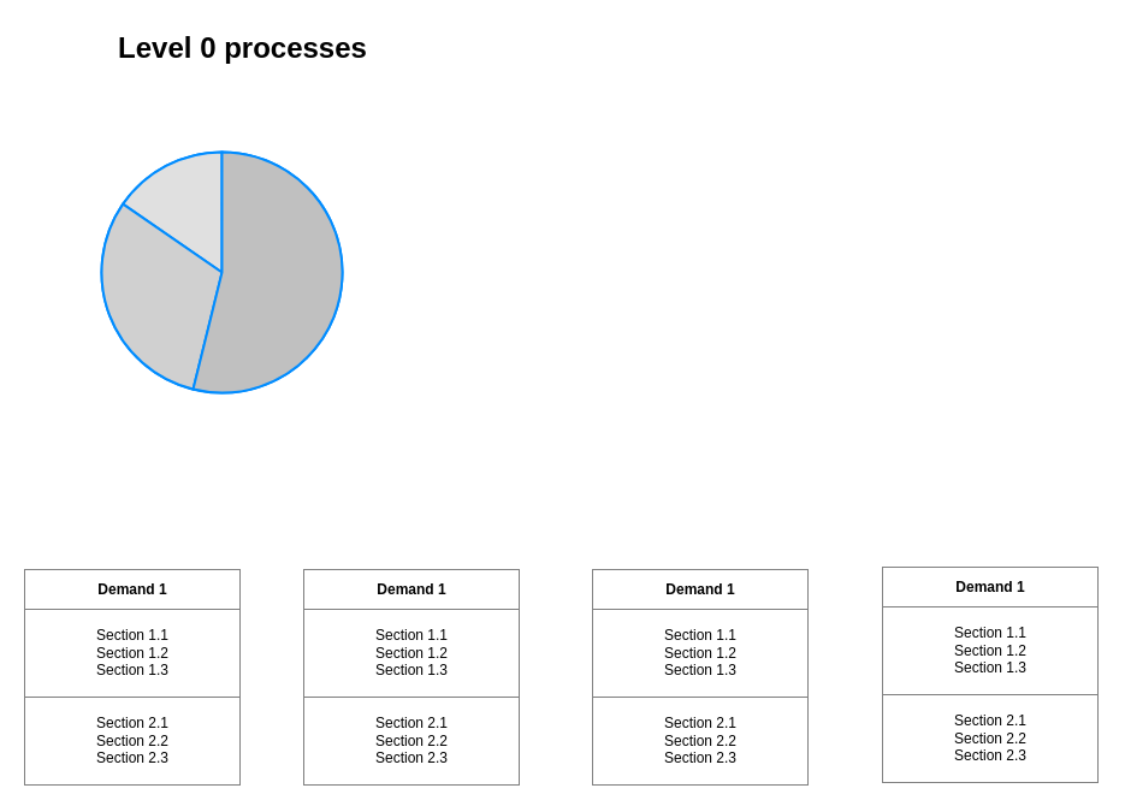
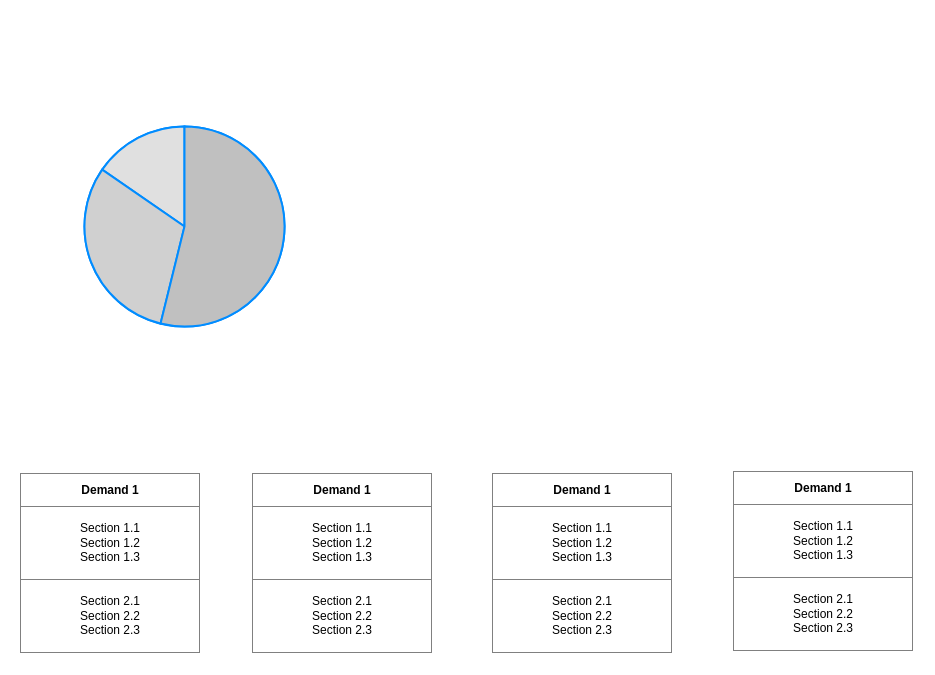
  <mxCell id="0" />
  <mxCell id="1" parent="0" />
  <mxCell id="2" value="" style="verticalLabelPosition=bottom;shadow=0;dashed=0;align=center;html=1;verticalAlign=top;strokeWidth=1;shape=mxgraph.mockup.graphics.pieChart;strokeColor=#008cff;parts=10,20,35;partColors=#e0e0e0,#d0d0d0,#c0c0c0,#b0b0b0,#a0a0a0;strokeWidth=2;" vertex="1" parent="1"><mxGeometry x="84" y="126" width="200" height="200" as="geometry" /></mxCell>
- <mxCell id="3" value="Level 0 processes" style="text;strokeColor=none;fillColor=none;html=1;fontSize=24;fontStyle=1;verticalAlign=middle;align=center;" vertex="1" parent="1"><mxGeometry x="27" y="20" width="347" height="40" as="geometry" /></mxCell>
  <mxCell id="4" value="&lt;table border=&quot;1&quot; width=&quot;100%&quot; height=&quot;100%&quot; cellpadding=&quot;4&quot; style=&quot;width:100%;height:100%;border-collapse:collapse;&quot;&gt;&lt;tbody&gt;&lt;tr&gt;&lt;th align=&quot;center&quot;&gt;&lt;b&gt;Demand 1&lt;/b&gt;&lt;/th&gt;&lt;/tr&gt;&lt;tr&gt;&lt;td align=&quot;center&quot;&gt;Section 1.1&lt;br&gt;Section 1.2&lt;br&gt;Section 1.3&lt;/td&gt;&lt;/tr&gt;&lt;tr&gt;&lt;td align=&quot;center&quot;&gt;Section 2.1&lt;br&gt;Section 2.2&lt;br&gt;Section 2.3&lt;/td&gt;&lt;/tr&gt;&lt;/tbody&gt;&lt;/table&gt;" style="text;html=1;whiteSpace=wrap;strokeColor=none;fillColor=none;overflow=fill;" vertex="1" parent="1"><mxGeometry x="20" y="473" width="180" height="180" as="geometry" /></mxCell>
  <mxCell id="5" value="&lt;table border=&quot;1&quot; width=&quot;100%&quot; height=&quot;100%&quot; cellpadding=&quot;4&quot; style=&quot;width:100%;height:100%;border-collapse:collapse;&quot;&gt;&lt;tbody&gt;&lt;tr&gt;&lt;th align=&quot;center&quot;&gt;&lt;b&gt;Demand 1&lt;/b&gt;&lt;/th&gt;&lt;/tr&gt;&lt;tr&gt;&lt;td align=&quot;center&quot;&gt;Section 1.1&lt;br&gt;Section 1.2&lt;br&gt;Section 1.3&lt;/td&gt;&lt;/tr&gt;&lt;tr&gt;&lt;td align=&quot;center&quot;&gt;Section 2.1&lt;br&gt;Section 2.2&lt;br&gt;Section 2.3&lt;/td&gt;&lt;/tr&gt;&lt;/tbody&gt;&lt;/table&gt;" style="text;html=1;whiteSpace=wrap;strokeColor=none;fillColor=none;overflow=fill;" vertex="1" parent="1"><mxGeometry x="252" y="473" width="180" height="180" as="geometry" /></mxCell>
  <mxCell id="6" value="&lt;table border=&quot;1&quot; width=&quot;100%&quot; height=&quot;100%&quot; cellpadding=&quot;4&quot; style=&quot;width:100%;height:100%;border-collapse:collapse;&quot;&gt;&lt;tbody&gt;&lt;tr&gt;&lt;th align=&quot;center&quot;&gt;&lt;b&gt;Demand 1&lt;/b&gt;&lt;/th&gt;&lt;/tr&gt;&lt;tr&gt;&lt;td align=&quot;center&quot;&gt;Section 1.1&lt;br&gt;Section 1.2&lt;br&gt;Section 1.3&lt;/td&gt;&lt;/tr&gt;&lt;tr&gt;&lt;td align=&quot;center&quot;&gt;Section 2.1&lt;br&gt;Section 2.2&lt;br&gt;Section 2.3&lt;/td&gt;&lt;/tr&gt;&lt;/tbody&gt;&lt;/table&gt;" style="text;html=1;whiteSpace=wrap;strokeColor=none;fillColor=none;overflow=fill;" vertex="1" parent="1"><mxGeometry x="492" y="473" width="180" height="180" as="geometry" /></mxCell>
  <mxCell id="7" value="&lt;table border=&quot;1&quot; width=&quot;100%&quot; height=&quot;100%&quot; cellpadding=&quot;4&quot; style=&quot;width:100%;height:100%;border-collapse:collapse;&quot;&gt;&lt;tbody&gt;&lt;tr&gt;&lt;th align=&quot;center&quot;&gt;&lt;b&gt;Demand 1&lt;/b&gt;&lt;/th&gt;&lt;/tr&gt;&lt;tr&gt;&lt;td align=&quot;center&quot;&gt;Section 1.1&lt;br&gt;Section 1.2&lt;br&gt;Section 1.3&lt;/td&gt;&lt;/tr&gt;&lt;tr&gt;&lt;td align=&quot;center&quot;&gt;Section 2.1&lt;br&gt;Section 2.2&lt;br&gt;Section 2.3&lt;/td&gt;&lt;/tr&gt;&lt;/tbody&gt;&lt;/table&gt;" style="text;html=1;whiteSpace=wrap;strokeColor=none;fillColor=none;overflow=fill;" vertex="1" parent="1"><mxGeometry x="733" y="471" width="180" height="180" as="geometry" /></mxCell>
